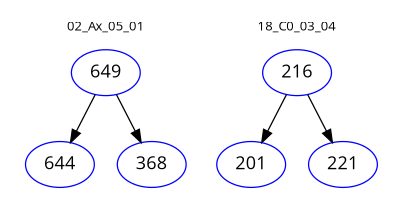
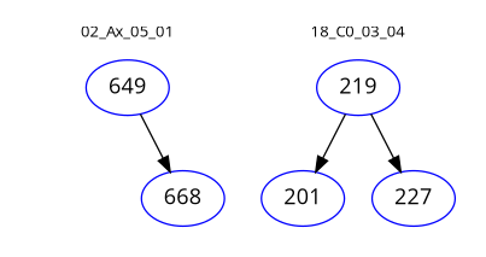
  digraph {
    fontname="Open Sans"
    node [color=blue fontname="Open Sans"]
    edge [color=black fontname="Open Sans"]
    n1 [label=649]
-   n2 [label=644]
-   n3 [label=368]
-   n4 [label=216]
+   n3 [label=668]
+   n4 [label=219]
    n5 [label=201]
-   n6 [label=221]
+   n6 [label=227]
    subgraph cluster_1 {
      color=white
      fontsize=10
      label="02_Ax_05_01"
      n1
-     n2
      n3
    }
    subgraph cluster_2 {
      color=white
      fontsize=10
      label="18_C0_03_04"
      n4
      n5
      n6
    }
-   n1 -> n2
    n1 -> n3
    n4 -> n5
    n4 -> n6
  }
